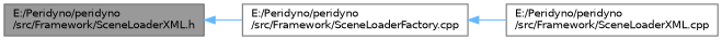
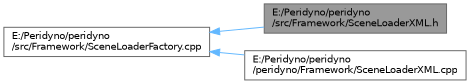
  digraph {
    rankdir=LR
    node [color=grey40 fillcolor=white fontname=Helvetica fontsize=10 shape=box style=filled]
    edge [color=steelblue1 dir=back fontname=Helvetica fontsize=10 labelfontname=Helvetica labelfontsize=10 style=solid]
    n1 [color=gray40 fillcolor=grey60 fontcolor=black height=0.2 label="E:/Peridyno/peridyno\l/src/Framework/SceneLoaderXML.h" width=0.4]
    n2 [height=0.2 label="E:/Peridyno/peridyno\l/src/Framework/SceneLoaderFactory.cpp" width=0.4]
-   n3 [height=0.2 label="E:/Peridyno/peridyno\l/src/Framework/SceneLoaderXML.cpp" width=0.4]
-   n1 -> n2
+   n3 [height=0.2 label="E:/Peridyno/peridyno\l/peridyno/Framework/SceneLoaderXML.cpp" width=0.4]
+   n2 -> n1
    n2 -> n3
  }
